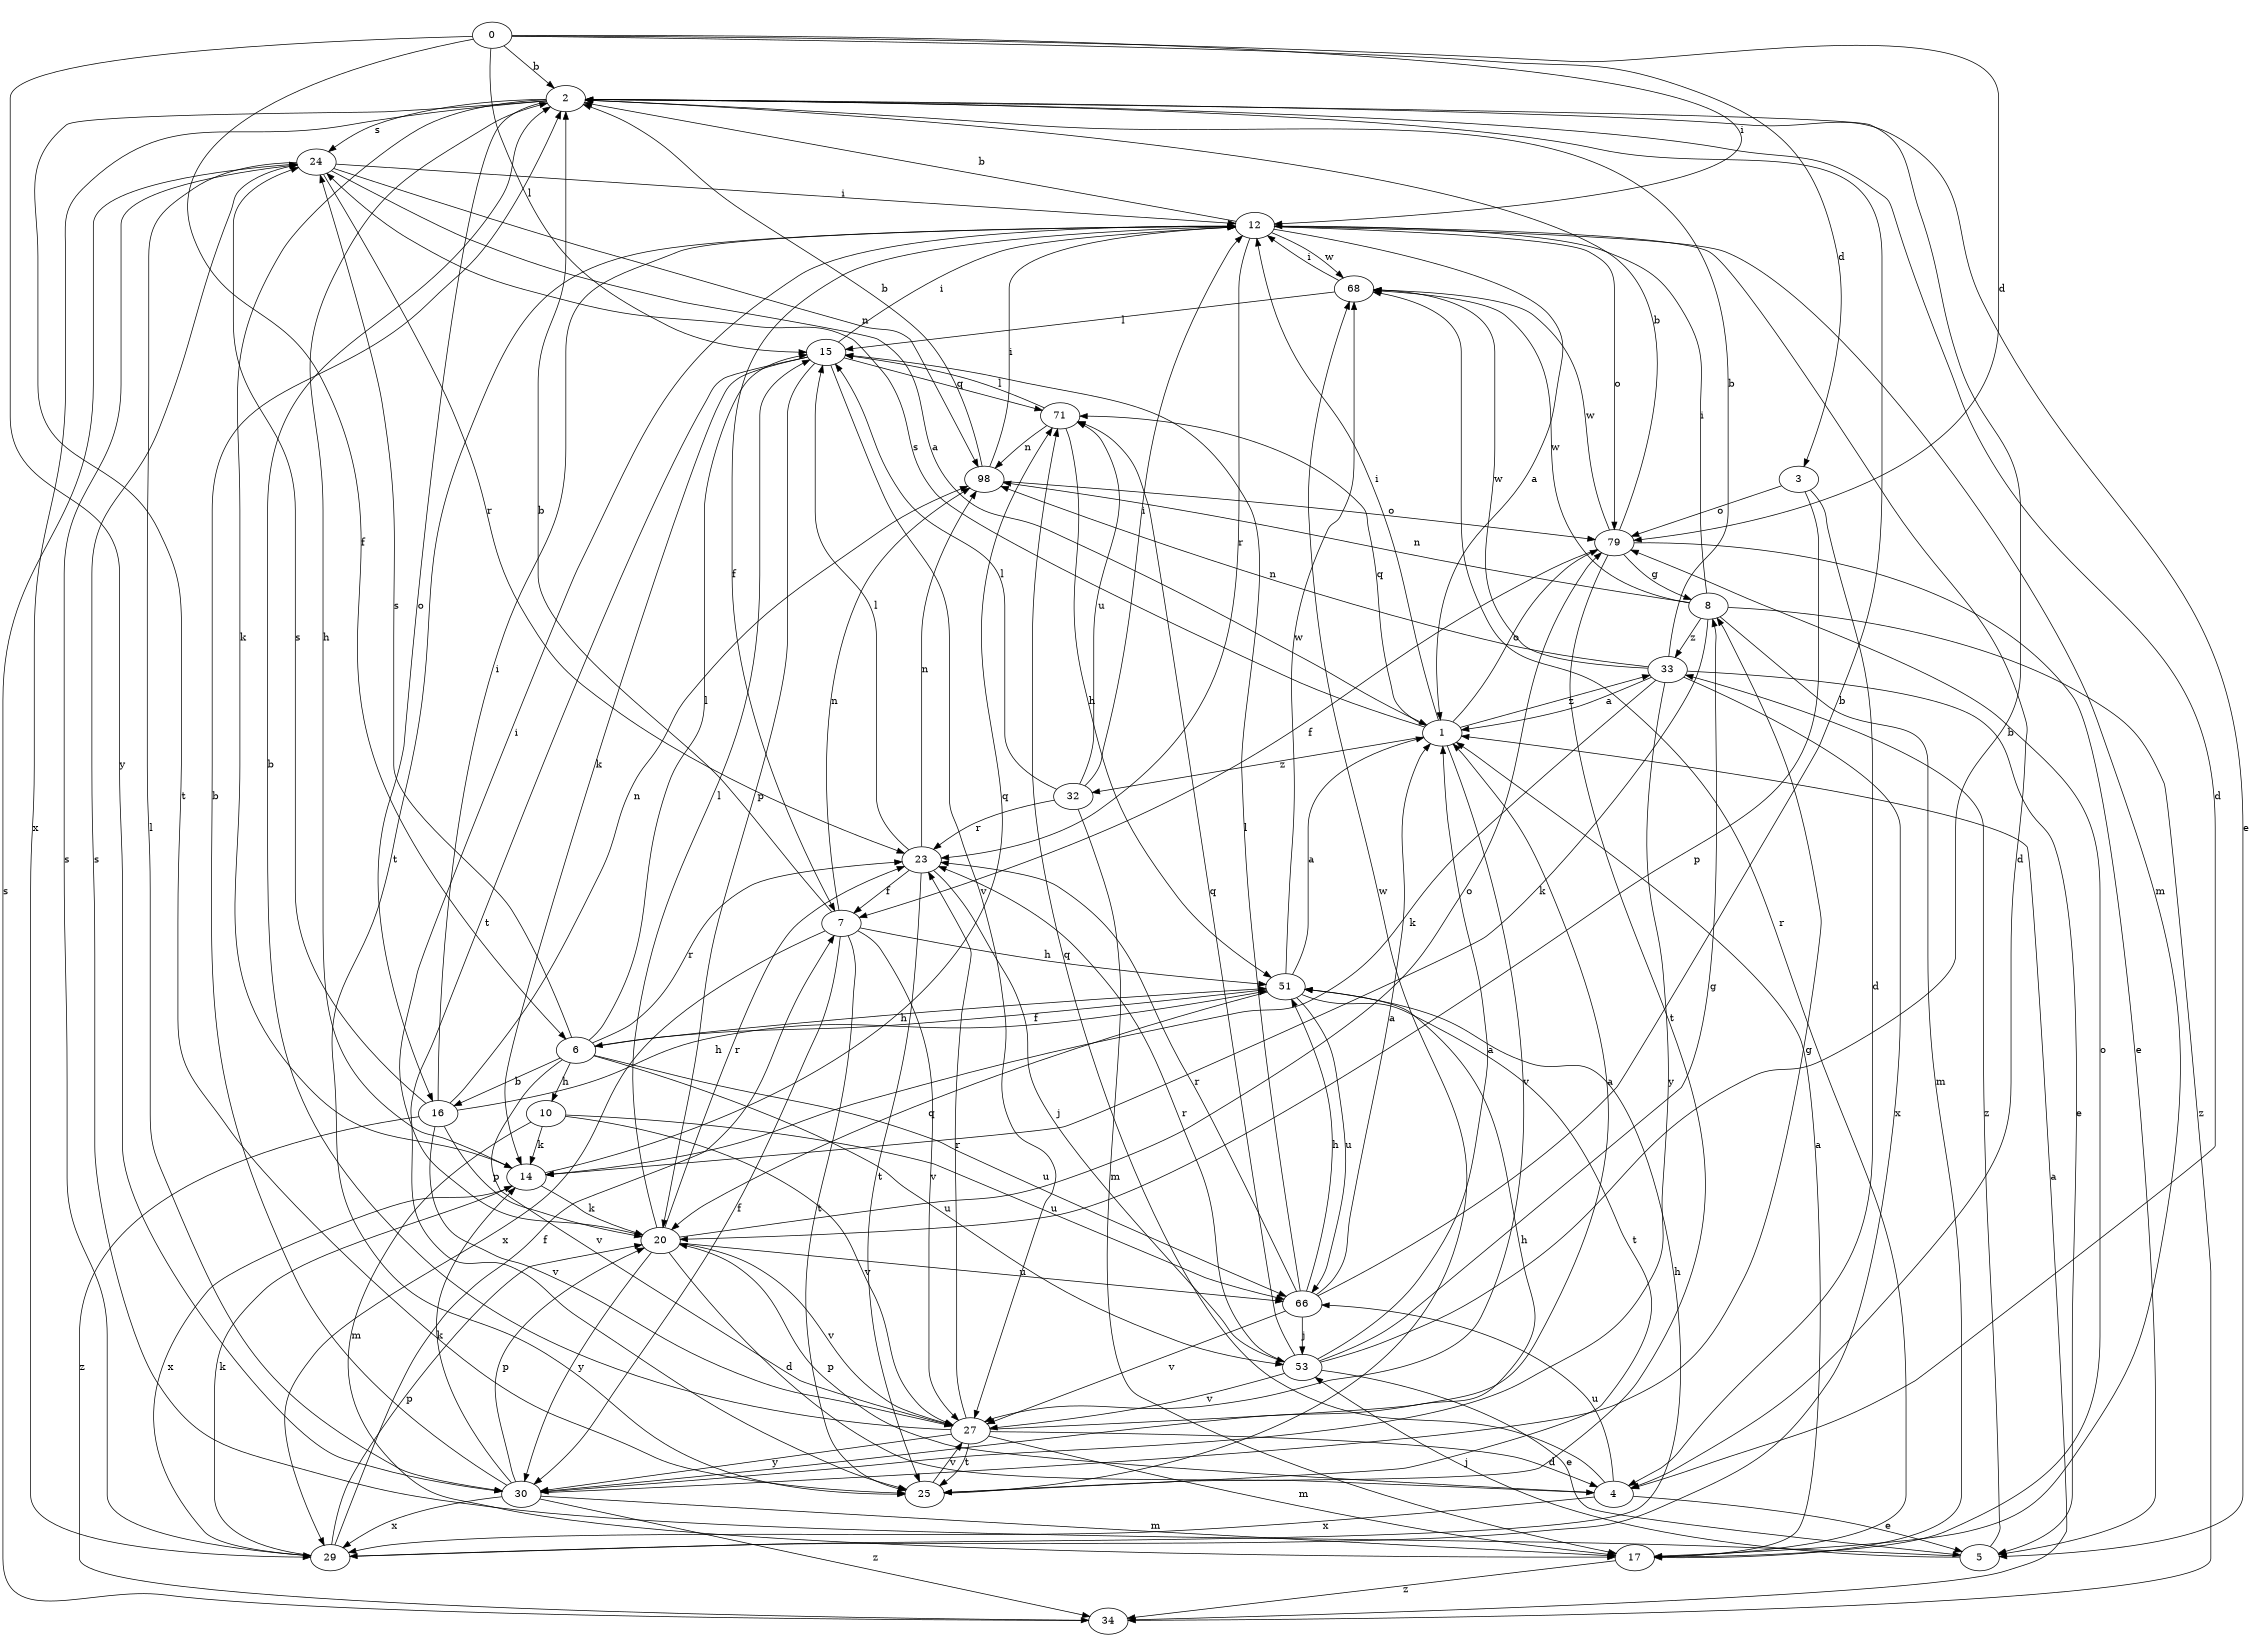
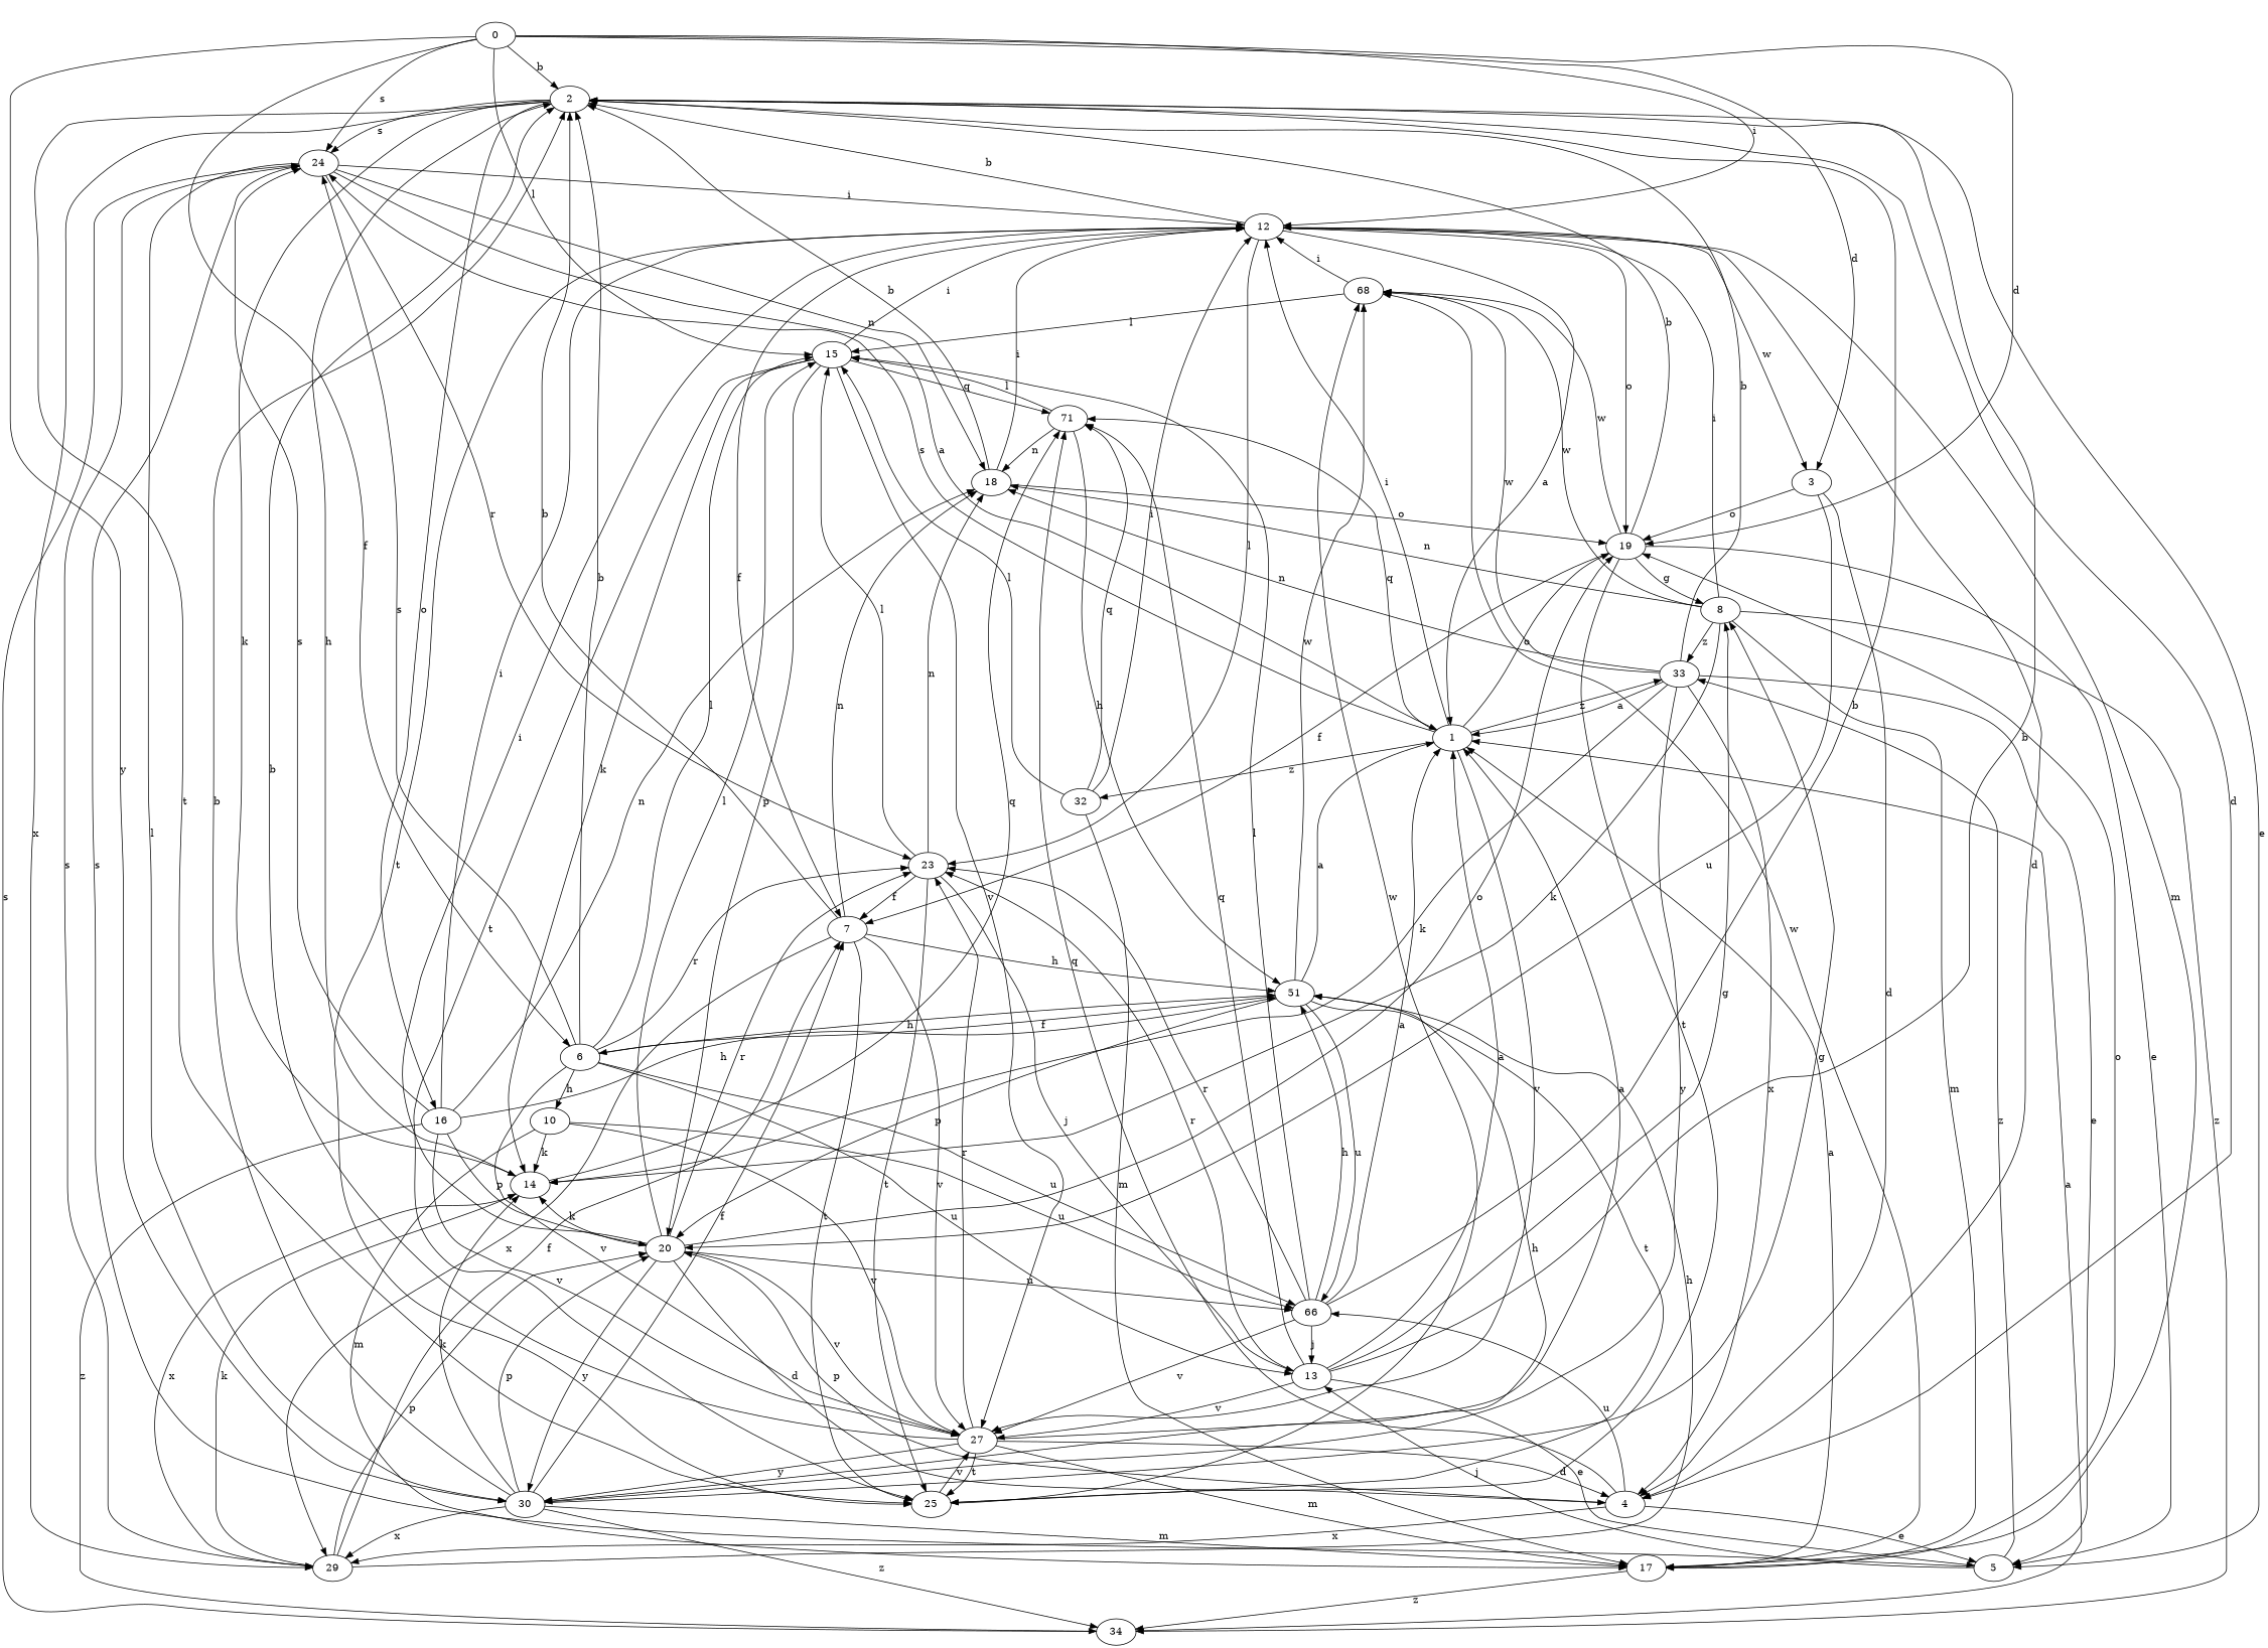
  strict digraph {
    0
    2
    3
    6
    12
    15
-   19 [label=79]
+   19
    24
    30
    4
    5
    14
    16
    25
    29
    20
    27
    n18 [label=66]
-   13 [label=53]
+   13
    10
    n21 [label=51]
    23
    1
    7
    17
    n26 [label=68]
    n27 [label=71]
    8
-   18 [label=98]
+   18
    34
    32
    33
    0 -> 2 [label=b]
    0 -> 3 [label=d]
    0 -> 6 [label=f]
    0 -> 12 [label=i]
    0 -> 15 [label=l]
    0 -> 19 [label=d]
+   0 -> 24 [label=s]
    0 -> 30 [label=y]
    2 -> 24 [label=s]
    2 -> 4 [label=d]
    2 -> 5 [label=e]
    2 -> 14 [label=k]
    2 -> 16 [label=o]
    2 -> 25 [label=t]
    2 -> 29 [label=x]
    3 -> 19 [label=o]
    3 -> 4 [label=d]
-   3 -> 20 [label=p]
-   6 -> 16 [label=b]
+   3 -> 20 [label=u]
+   6 -> 2 [label=b]
    6 -> 15 [label=l]
    6 -> 24 [label=s]
    6 -> 27 [label=v]
    6 -> n18 [label=u]
    6 -> 13 [label=u]
    6 -> 10 [label=h]
    6 -> n21 [label=h]
    6 -> 23 [label=r]
    12 -> 2 [label=b]
    12 -> 19 [label=o]
    12 -> 4 [label=d]
    12 -> 25 [label=t]
-   12 -> 23 [label=r]
+   12 -> 23 [label=l]
    12 -> 1 [label=a]
    12 -> 7 [label=f]
    12 -> 17 [label=m]
-   12 -> n26 [label=w]
+   12 -> 3 [label=w]
    15 -> 12 [label=i]
    15 -> 14 [label=k]
    15 -> 25 [label=t]
    15 -> 20 [label=p]
    15 -> 27 [label=v]
    15 -> n27 [label=q]
    19 -> 2 [label=b]
    19 -> 5 [label=e]
    19 -> 25 [label=t]
    19 -> 7 [label=f]
    19 -> n26 [label=w]
    19 -> 8 [label=g]
    24 -> 12 [label=i]
    24 -> 30 [label=l]
    24 -> 23 [label=r]
    24 -> 1 [label=a]
    24 -> 18 [label=n]
    30 -> 2 [label=b]
    30 -> 14 [label=k]
    30 -> 29 [label=x]
    30 -> 20 [label=p]
    30 -> n21 [label=h]
-   7 -> 30 [label=f]
+   30 -> 7 [label=f]
    30 -> 17 [label=m]
    30 -> 8 [label=g]
    30 -> 34 [label=z]
    4 -> 5 [label=e]
    4 -> 29 [label=x]
    4 -> 20 [label=p]
    4 -> n18 [label=u]
    4 -> n27 [label=q]
    5 -> 24 [label=s]
    5 -> 13 [label=j]
    5 -> 33 [label=z]
    14 -> 2 [label=h]
    14 -> 29 [label=x]
    14 -> n27 [label=q]
    16 -> 12 [label=i]
    16 -> 24 [label=s]
    16 -> 20 [label=p]
    16 -> 27 [label=v]
    16 -> n21 [label=h]
    16 -> 18 [label=n]
    16 -> 34 [label=z]
    25 -> 27 [label=v]
    25 -> n26 [label=w]
    29 -> 24 [label=s]
    29 -> 14 [label=k]
    29 -> 20 [label=p]
    29 -> n21 [label=h]
    29 -> 7 [label=f]
    20 -> 12 [label=i]
    20 -> 15 [label=l]
    20 -> 19 [label=o]
    20 -> 30 [label=y]
    20 -> 4 [label=d]
-   14 -> 20 [label=k]
+   20 -> 14 [label=k]
    20 -> 27 [label=v]
    20 -> n18 [label=u]
    20 -> 23 [label=r]
    27 -> 2 [label=b]
    27 -> 30 [label=y]
    27 -> 4 [label=d]
    27 -> 25 [label=t]
    27 -> 23 [label=r]
    27 -> 1 [label=a]
    27 -> 17 [label=m]
    n18 -> 2 [label=b]
    n18 -> 15 [label=l]
    n18 -> 27 [label=v]
    n18 -> 13 [label=j]
    n18 -> n21 [label=h]
    n18 -> 23 [label=r]
    n18 -> 1 [label=a]
    13 -> 2 [label=b]
    13 -> 5 [label=e]
    13 -> 27 [label=v]
    13 -> 23 [label=r]
    13 -> 1 [label=a]
    13 -> n27 [label=q]
    13 -> 8 [label=g]
    10 -> 14 [label=k]
    10 -> 27 [label=v]
    10 -> n18 [label=u]
    10 -> 17 [label=m]
    n21 -> 6 [label=f]
    n21 -> 25 [label=t]
-   n21 -> 20 [label=q]
+   n21 -> 20 [label=p]
    n21 -> n18 [label=u]
    n21 -> 1 [label=a]
    n21 -> n26 [label=w]
    23 -> 15 [label=l]
    23 -> 25 [label=t]
    23 -> 13 [label=j]
    23 -> 7 [label=f]
    23 -> 18 [label=n]
    1 -> 12 [label=i]
    1 -> 19 [label=o]
    1 -> 24 [label=s]
    1 -> 27 [label=v]
    1 -> n27 [label=q]
    1 -> 32 [label=z]
    1 -> 33 [label=z]
    7 -> 2 [label=b]
    7 -> 25 [label=t]
    7 -> 29 [label=x]
    7 -> 27 [label=v]
    7 -> n21 [label=h]
    7 -> 18 [label=n]
    17 -> 19 [label=o]
    17 -> 1 [label=a]
-   17 -> n26 [label=r]
+   17 -> n26 [label=w]
    17 -> 34 [label=z]
    n26 -> 12 [label=i]
    n26 -> 15 [label=l]
    n27 -> 15 [label=l]
    n27 -> n21 [label=h]
    n27 -> 18 [label=n]
    8 -> 12 [label=i]
    8 -> 14 [label=k]
    8 -> 17 [label=m]
    8 -> n26 [label=w]
    8 -> 18 [label=n]
    8 -> 34 [label=z]
    8 -> 33 [label=z]
    18 -> 2 [label=b]
    18 -> 12 [label=i]
    18 -> 19 [label=o]
    34 -> 24 [label=s]
    34 -> 1 [label=a]
    32 -> 12 [label=i]
    32 -> 15 [label=l]
-   32 -> 23 [label=r]
    32 -> 17 [label=m]
-   32 -> n27 [label=u]
+   32 -> n27 [label=q]
    33 -> 2 [label=b]
    33 -> 30 [label=y]
    33 -> 5 [label=e]
    33 -> 14 [label=k]
-   33 -> 29 [label=x]
+   33 -> 4 [label=x]
    33 -> 1 [label=a]
    33 -> n26 [label=w]
    33 -> 18 [label=n]
  }
